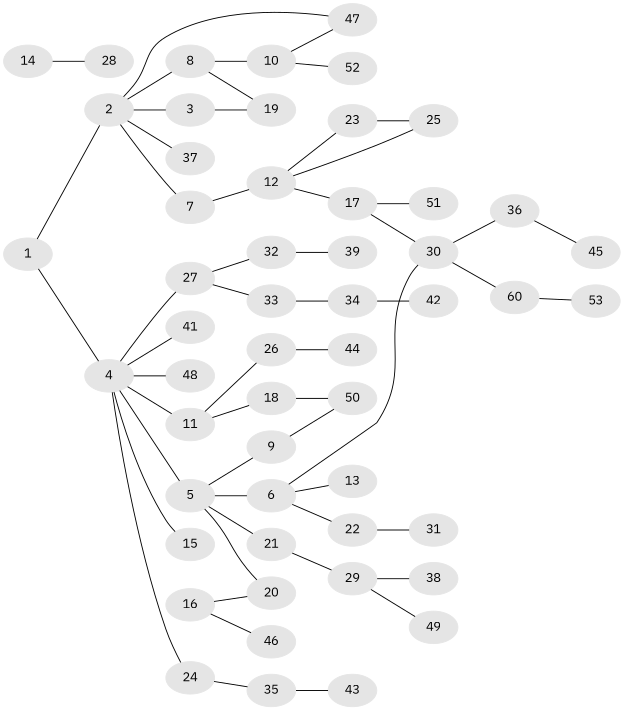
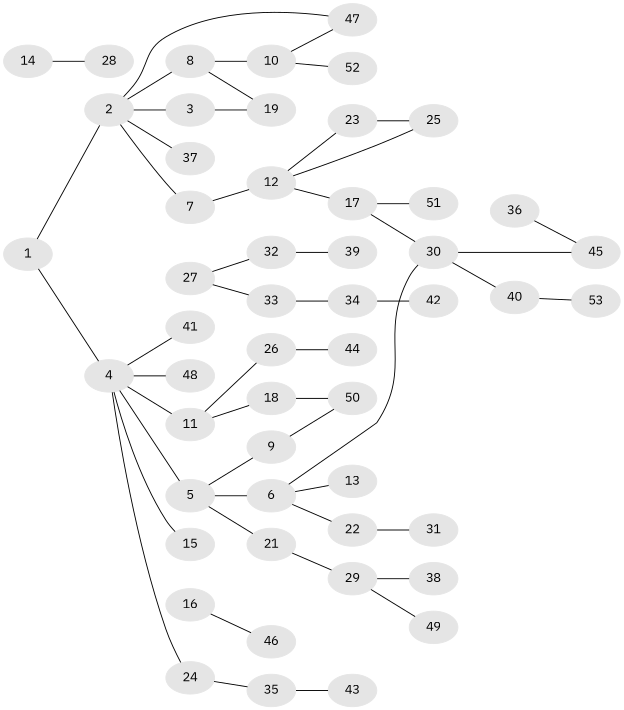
  graph {
    fontname="IBM Plex Sans"
    rankdir=LR
    node [color=gray90 fontname="IBM Plex Sans" style=filled]
    edge [fontname="IBM Plex Sans" weight=1.0]
    1
    2
    4
    3
    7
    8
    37
    47
    5
    11
    15
    24
    27
    41
    48
    19
    12
    10
    6
    9
-   20
    21
    18
    26
    35
    32
    33
    13
    22
    30
    50
    29
    31
    36
-   40 [label=60]
+   40
    17
    23
    25
    52
    14
    28
    44
    16
    46
    51
    38
    49
    43
    39
    34
    45
    53
    42
    1 -- 2
    1 -- 4
    2 -- 3 [weight=3.0]
    2 -- 7
    2 -- 8
    2 -- 37
    2 -- 47
    4 -- 5
    4 -- 11
    4 -- 15
    4 -- 24
-   4 -- 27 [weight=2.0]
    4 -- 41
    4 -- 48
    3 -- 19
    7 -- 12
    8 -- 19
    8 -- 10
    5 -- 6
    5 -- 9
-   5 -- 20
    5 -- 21 [weight=2.0]
    11 -- 18
    11 -- 26
    24 -- 35
    27 -- 32
    27 -- 33
    12 -- 17
    12 -- 23
    12 -- 25
    10 -- 47
    10 -- 52
    6 -- 13
    6 -- 22
    6 -- 30
    9 -- 50
    21 -- 29
    18 -- 50
    26 -- 44
    35 -- 43
    32 -- 39
    33 -- 34
    22 -- 31
-   30 -- 36 [weight=4.0]
+   30 -- 45 [weight=4.0]
    30 -- 40
    29 -- 38
    29 -- 49
    36 -- 45
    40 -- 53
    17 -- 30
    17 -- 51
    23 -- 25 [weight=3.0]
    14 -- 28
-   16 -- 20
    16 -- 46
    34 -- 42
  }
